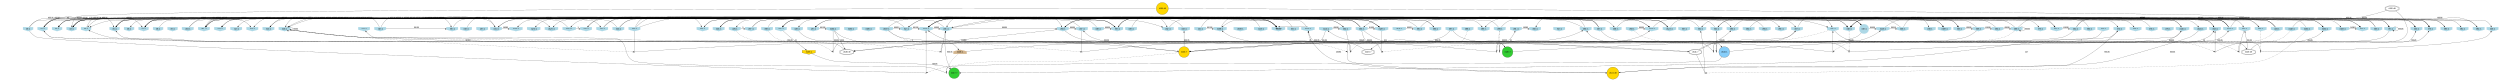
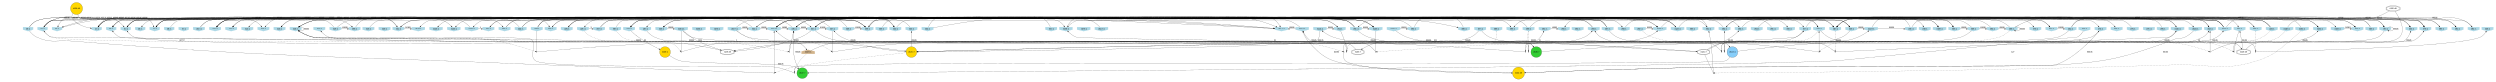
  digraph {
    fontname="Liberation Mono"
    node [fontname="Liberation Mono" shape=invhouse style=filled color=lightblue]
    edge [fontname="Liberation Mono"]
    rankInputs [shape=circle style=invisible color=""]
    n2 [label="#0:1"]
    n3 [label="#1:1"]
    n4 [label="#2:1"]
    n5 [label="#3:1"]
    n6 [label="#4:1"]
    n7 [label="#5:1"]
    n8 [label="#6:1"]
    n9 [label="#7:1"]
    n10 [label="#8:1"]
    n11 [label="#9:1"]
    n12 [label="#10:1"]
    n13 [label="#11:1"]
    n14 [label="#12:1"]
    n15 [label="#13:1"]
    n16 [label="#14:1"]
    n17 [label="#15:1"]
    n18 [label="#16:1"]
    n19 [label="#17:1"]
    n20 [label="#18:1"]
    n21 [label="#19:1"]
    n22 [label="#20:1"]
    n23 [label="#21:1"]
    n24 [label="#22:1"]
    n25 [label="#23:1"]
    n26 [label="#24:1"]
    n27 [label="#25:1"]
    n28 [label="#26:1"]
    n29 [label="#27:1"]
    n30 [label="#28:1"]
    n31 [label="#29:1"]
    n32 [label="#30:1"]
    n33 [label="#31:1"]
    n34 [label="#32:1"]
    n35 [label="#33:1"]
    n36 [label="#34:1"]
    n37 [label="#35:1"]
    n38 [label="#36:1"]
    n39 [label="#37:1"]
    n40 [label="#38:1"]
    n41 [label="#39:1"]
    n42 [label="#40:1"]
    n43 [label="#41:1"]
    n44 [label="#42:1"]
    n45 [label="#43:1"]
    n46 [label="#44:1"]
    n47 [label="#45:1"]
    n48 [label="#46:1"]
    n49 [label="#47:1"]
    n50 [label="#48:1"]
-   n51 [label="#49:1" shape=circle]
+   n51 [label="#49:1"]
    n52 [label="#50:1"]
    n53 [label="#51:1"]
    n54 [label="#52:1"]
    n55 [label="#53:1"]
    n56 [label="#54:1"]
    n57 [label="#55:1"]
    n58 [label="#56:1"]
    n59 [label="#57:1"]
    n60 [label="#58:1"]
    n61 [label="#59:1"]
    n62 [label="#60:1"]
    n63 [label="#61:1"]
    n64 [label="#62:1"]
    n65 [label="#63:1"]
    n66 [label="#64:1"]
    n67 [label="#65:1"]
    n68 [label="#66:1"]
    n69 [label="#67:1"]
    n70 [label="#68:1"]
    n71 [label="#69:1"]
    n72 [label="#70:1"]
    n73 [label="#71:1"]
    n74 [label="#72:1"]
    n75 [label="#73:1"]
    n76 [label="#74:1"]
    n77 [label="#75:1"]
    n78 [label="#76:1"]
    n79 [label="#77:1"]
    n80 [label="#78:1"]
    n81 [label="#79:1"]
    n82 [label="#80:1"]
    n83 [label="#81:1"]
    n84 [label="#82:1"]
    n85 [label="#83:1"]
    n86 [label="#84:1"]
    n87 [label="#85:1"]
    n88 [label="#86:1"]
    n89 [label="#87:1"]
    n90 [label="#88:1"]
    n91 [label="#89:1"]
    n92 [label="#90:1"]
    n93 [label="#91:1"]
    n94 [label="#92:1"]
    n95 [label="#93:1"]
    n96 [label="#94:1"]
    n97 [label="#95:1"]
    n98 [label="#96:1"]
    n99 [label="#97:1"]
    n100 [label="#98:1"]
    n101 [label="#99:1"]
    n102 [label="#100:1"]
    n103 [label="#101:1"]
    n104 [label="#102:1"]
    n105 [label="#103:1"]
    n106 [label="#104:1"]
    n107 [label="#105:1"]
    n108 [label="#106:1"]
    n109 [label="#107:1"]
    n110 [label="#108:1"]
    n111 [label="#109:1"]
    n112 [label="#110:1"]
    n113 [label="#111:1"]
    n114 [label="#112:1"]
    n115 [label="#113:1"]
    n116 [label="#114:1"]
    n117 [label="#115:1"]
    n118 [label="#116:1"]
    n119 [label="#117:1"]
    n120 [label="#118:1"]
    n121 [label="#119:1"]
    n122 [label="#120:1"]
    n123 [label="#121:1"]
    n124 [label="#122:1"]
    n125 [label="#123:1"]
    n126 [label="#124:1"]
    n127 [label="#125:1"]
    n128 [label="#126:1"]
    n129 [label="#127:1"]
    rankOutputs [shape=circle style=invisible color=""]
    n131 [color=tan label="#128:1" shape=house]
    153 [shape=point style="" color=""]
    152 [shape=point style="" color=""]
    n134 [label="#129:49" shape=doubleoctagon style="" color=""]
    148 [shape=point style="" color=""]
    159 [shape=point style="" color=""]
    155 [shape=point style="" color=""]
    158 [shape=point style="" color=""]
    156 [shape=point style="" color=""]
-   n140 [fillcolor=gold label="#139:1" color=""]
+   n140 [fillcolor=gold label="#139:1" shape=circle color=""]
    146 [shape=point style="" color=""]
    147 [shape=point style="" color=""]
    160 [shape=point style="" color=""]
    n144 [fillcolor=gold label="#135:7" shape=circle color=""]
    145 [shape=point style="" color=""]
    n146 [fillcolor=limegreen label="#136:7" shape=circle color=""]
    144 [shape=point style="" color=""]
    142 [shape=point style="" color=""]
    151 [shape=point style="" color=""]
    150 [shape=point style="" color=""]
    n151 [fillcolor=limegreen label="#137:7" shape=circle color=""]
    n152 [label="#138:49" shape=doubleoctagon style="" color=""]
    154 [shape=point style="" color=""]
    n154 [label="#131:7" shape=doubleoctagon style="" color=""]
    n155 [label="#140:7" shape=doubleoctagon style="" color=""]
    149 [shape=point style="" color=""]
    157 [shape=point style="" color=""]
    n158 [fillcolor=gold label="#134:49" shape=circle color=""]
    n159 [fillcolor=lightskyblue label="#133:1" shape=circle color=""]
    143 [shape=point style="" color=""]
    n161 [fillcolor=gold label="#130:49" shape=circle color=""]
    n162 [label="#132:49" shape=doubleoctagon style="" color=""]
    subgraph sub_1 {
      rank=same
      rankdir=TB
      rankInputs
      n2
      n3
      n4
      n5
      n6
      n7
      n8
      n9
      n10
      n11
      n12
      n13
      n14
      n15
      n16
      n17
      n18
      n19
      n20
      n21
      n22
      n23
      n24
      n25
      n26
      n27
      n28
      n29
      n30
      n31
      n32
      n33
      n34
      n35
      n36
      n37
      n38
      n39
      n40
      n41
      n42
      n43
      n44
      n45
      n46
      n47
      n48
      n49
      n50
      n51
      n52
      n53
      n54
      n55
      n56
      n57
      n58
      n59
      n60
      n61
      n62
      n63
      n64
      n65
      n66
      n67
      n68
      n69
      n70
      n71
      n72
      n73
      n74
      n75
      n76
      n77
      n78
      n79
      n80
      n81
      n82
      n83
      n84
      n85
      n86
      n87
      n88
      n89
      n90
      n91
      n92
      n93
      n94
      n95
      n96
      n97
      n98
      n99
      n100
      n101
      n102
      n103
      n104
      n105
      n106
      n107
      n108
      n109
      n110
      n111
      n112
      n113
      n114
      n115
      n116
      n117
      n118
      n119
      n120
      n121
      n122
      n123
      n124
      n125
      n126
      n127
      n128
      n129
    }
    subgraph sub_2 {
      rank=same
      rankdir=TB
      rankOutputs
      n131
    }
    rankInputs -> n2 [style=invis]
    rankInputs -> rankOutputs [color=invis]
    n2 -> n3 [style=invis]
    n2 -> n98 [label=65535]
    n2 -> n124 [label=65535]
    n2 -> 153 [dir=none]
    n3 -> n4 [style=invis]
    n3 -> n16 [label=63]
    n3 -> n44 [label=65535]
    n3 -> n83 [label=65535]
    n3 -> n118 [label=255]
    n3 -> 152 [style=dashed]
    n4 -> n5 [style=invis]
    n4 -> n72 [label=65535]
    n5 -> n6 [style=invis]
    n5 -> n7 [label=65535]
    n5 -> n60 [label=65535]
    n6 -> n7 [style=invis]
    n6 -> n101 [label=65535]
    n7 -> n8 [style=invis]
    n7 -> n9 [label=65535]
    n7 -> n88 [label=511]
    n8 -> n9 [style=invis]
    n9 -> n10 [style=invis]
    n9 -> n81 [label=65535]
    n10 -> n11 [style=invis]
    n10 -> n49 [label=65535]
    n11 -> n12 [style=invis]
    n12 -> n13 [style=invis]
    n12 -> n101 [label=65535]
    n12 -> n128 [label=65535]
    n13 -> n14 [style=invis]
    n13 -> n51 [label=7]
    n13 -> n105 [label=65535]
    n13 -> n113 [label=65535]
    n14 -> n15 [style=invis]
    n15 -> n16 [style=invis]
    n16 -> n17 [style=invis]
    n17 -> n18 [style=invis]
    n18 -> n18 [label=65535]
    n18 -> n19 [style=invis]
    n18 -> n134 [label=65535]
    n18 -> 148 [style=dashed]
    n18 -> 159 [style=dashed]
    n19 -> n20 [style=invis]
    n20 -> n17 [label=65535]
    n20 -> n21 [style=invis]
    n20 -> n52 [label=1]
    n20 -> n98 [label=65535]
    n21 -> n22 [style=invis]
    n21 -> n81 [label=65535]
    n22 -> n23 [style=invis]
    n23 -> n24 [style=invis]
    n23 -> 159 [dir=none]
    n24 -> n3 [label=65535]
    n24 -> n25 [style=invis]
    n24 -> 155 [style=dashed]
    n25 -> n26 [style=invis]
    n25 -> n58 [label=65535]
    n25 -> n64 [label=1023]
    n25 -> n116 [label=65535]
    n25 -> 158 [style=dashed]
    n26 -> n27 [style=invis]
    n26 -> n91 [label=65535]
    n27 -> n28 [style=invis]
    n27 -> n85 [label=65535]
    n27 -> n113 [label=65535]
    n28 -> n29 [style=invis]
    n28 -> n99 [label=3]
    n28 -> 156 [style=dashed]
    n29 -> n30 [style=invis]
    n29 -> n73 [label=65535]
    n29 -> n140 [label=63]
    n30 -> n31 [style=invis]
    n30 -> n131 [label=65535]
    n31 -> n32 [style=invis]
    n31 -> n106 [label=65535]
    n32 -> n27 [label=65535]
    n32 -> n33 [style=invis]
    n32 -> n128 [label=65535]
    n33 -> n13 [label=65535]
    n33 -> n34 [style=invis]
    n33 -> n125 [label=65535]
    n33 -> n126 [label=16383]
    n34 -> n35 [style=invis]
    n34 -> n51 [label=65535]
    n35 -> n28 [label=65535]
    n35 -> n36 [style=invis]
    n36 -> n37 [style=invis]
    n36 -> n102 [label=65535]
    n36 -> n110 [label=65535]
    n37 -> n16 [label=65535]
    n37 -> n38 [style=invis]
    n37 -> n80 [label=65535]
    n37 -> n85 [label=65535]
    n38 -> n39 [style=invis]
    n38 -> n50 [label=65535]
    n38 -> n117 [label=65535]
    n39 -> n7 [label=65535]
    n39 -> n40 [style=invis]
    n39 -> 146 [dir=none]
    n40 -> n5 [label=65535]
    n40 -> n41 [style=invis]
    n40 -> n101 [label=65535]
    n41 -> n42 [style=invis]
    n41 -> n122 [label=65535]
    n42 -> n43 [style=invis]
    n43 -> n44 [style=invis]
-   n43 -> n48 [label=65535]
+   n43 -> n83 [label=65535]
    n44 -> n26 [label=63]
    n44 -> n45 [style=invis]
    n44 -> n69 [label=65535]
    n45 -> n18 [label=65535]
    n45 -> n34 [label=65535]
    n45 -> n46 [style=invis]
    n45 -> n47 [label=65535]
    n46 -> n47 [style=invis]
    n46 -> n50 [label=65535]
    n46 -> n80 [label=31]
    n46 -> n102 [label=65535]
    n46 -> 148 [dir=none]
    n47 -> n48 [style=invis]
    n48 -> n49 [style=invis]
    n49 -> n50 [style=invis]
    n49 -> 155 [dir=none]
    n49 -> 147 [style=dashed]
    n50 -> n51 [style=invis]
    n50 -> 160 [style=dashed]
    n51 -> n31 [label=1]
    n51 -> n52 [style=invis]
    n51 -> n121 [label=65535]
    n51 -> n144 [label=65535]
    n52 -> n53 [style=invis]
    n52 -> n70 [label=65535]
    n53 -> n54 [style=invis]
    n53 -> n55 [label=65535]
    n53 -> n55 [label=65535]
    n53 -> 156 [dir=none]
    n54 -> n33 [label=65535]
    n54 -> n55 [style=invis]
    n54 -> n68 [label=65535]
    n54 -> n116 [label=65535]
    n55 -> n56 [style=invis]
    n56 -> n37 [label=1023]
    n56 -> n57 [style=invis]
    n56 -> 145 [dir=none]
    n57 -> n8 [label=65535]
    n57 -> n18 [label=65535]
    n57 -> n58 [style=invis]
    n57 -> n85 [label=65535]
    n57 -> n122 [label=65535]
    n57 -> n146 [label=65535]
    n58 -> n59 [style=invis]
    n59 -> n9 [label=65535]
    n59 -> n15 [label=65535]
    n59 -> n60 [style=invis]
    n59 -> n101 [label=65535]
    n59 -> 144 [dir=none]
    n60 -> n61 [style=invis]
    n60 -> n76 [label=65535]
    n61 -> n62 [style=invis]
    n61 -> n124 [label=65535]
    n61 -> 142 [style=dashed]
    n62 -> n63 [style=invis]
    n63 -> n64 [style=invis]
    n63 -> n91 [label=3]
    n64 -> n65 [style=invis]
    n64 -> n84 [label=65535]
    n64 -> n85 [label=65535]
    n65 -> n66 [style=invis]
    n65 -> n82 [label=65535]
    n66 -> n49 [label=2047]
    n66 -> n67 [style=invis]
    n67 -> n13 [label=65535]
    n67 -> n68 [style=invis]
    n68 -> n69 [style=invis]
    n69 -> n70 [style=invis]
    n69 -> n79 [label=65535]
    n69 -> 147 [dir=none]
    n70 -> n14 [label=65535]
    n70 -> n71 [style=invis]
    n70 -> n96 [label=65535]
    n70 -> 151 [dir=none]
    n71 -> n23 [label=65535]
    n71 -> n37 [label=65535]
    n71 -> n71 [label=65535]
    n71 -> n72 [style=invis]
    n71 -> 150 [style=dashed]
    n72 -> n73 [style=invis]
    n73 -> n53 [label=65535]
    n73 -> n74 [style=invis]
    n74 -> n75 [style=invis]
    n74 -> n151 [label=127]
    n75 -> n76 [style=invis]
    n75 -> n152 [label=7]
    n76 -> n77 [style=invis]
    n77 -> n6 [label=31]
    n77 -> n78 [style=invis]
    n78 -> n79 [style=invis]
    n79 -> n80 [style=invis]
    n80 -> n80 [label=65535]
    n80 -> n81 [style=invis]
    n80 -> 160 [dir=none]
    n81 -> n6 [label=3]
    n81 -> n82 [style=invis]
    n82 -> n26 [label=65535]
    n82 -> n83 [style=invis]
    n83 -> n84 [style=invis]
    n84 -> n7 [label=65535]
    n84 -> n85 [style=invis]
    n85 -> n39 [label=65535]
    n85 -> n86 [style=invis]
    n85 -> n113 [label=65535]
    n85 -> n152 [label=16383]
    n85 -> 154 [dir=none]
    n86 -> n30 [label=65535]
    n86 -> n87 [style=invis]
    n87 -> n88 [style=invis]
    n87 -> n124 [label=65535]
    n87 -> n129 [label=65535]
    n88 -> n43 [label=65535]
    n88 -> n89 [style=invis]
    n89 -> n90 [style=invis]
    n89 -> n154 [label=65535]
    n89 -> n155 [label=65535]
    n90 -> n91 [style=invis]
    n90 -> 145 [style=dashed]
    n91 -> n92 [style=invis]
    n92 -> n4 [label=65535]
    n92 -> n93 [style=invis]
    n92 -> n104 [label=65535]
    n92 -> 151 [style=dashed]
    n92 -> 154 [style=dashed]
    n93 -> n58 [label=16383]
    n93 -> n94 [style=invis]
    n94 -> n95 [style=invis]
    n95 -> n29 [label=65535]
    n95 -> n57 [label=65535]
    n95 -> n96 [style=invis]
    n96 -> n5 [label=65535]
    n96 -> n71 [label=65535]
    n96 -> n97 [style=invis]
    n97 -> n50 [label=65535]
    n97 -> n98 [style=invis]
    n98 -> n33 [label=65535]
    n98 -> n99 [style=invis]
    n99 -> n50 [label=63]
    n99 -> n65 [label=65535]
    n99 -> n100 [style=invis]
    n100 -> n79 [label=65535]
    n100 -> n101 [style=invis]
    n100 -> 149 [style=dashed]
    n101 -> n4 [label=65535]
    n101 -> n34 [label=65535]
    n101 -> n56 [label=511]
    n101 -> n102 [style=invis]
    n102 -> n103 [style=invis]
    n103 -> n9 [label=65535]
    n103 -> n104 [style=invis]
    n103 -> 157 [style=dashed]
    n104 -> n105 [style=invis]
    n105 -> n79 [label=16383]
    n105 -> n106 [style=invis]
    n106 -> n107 [style=invis]
    n106 -> n144 [label=1]
    n106 -> n152 [label=1023]
    n106 -> 149 [dir=none]
    n107 -> n108 [style=invis]
    n108 -> n109 [style=invis]
    n109 -> n54 [label=65535]
    n109 -> n104 [label=65535]
    n109 -> n110 [style=invis]
    n109 -> 158 [dir=none]
    n109 -> 146 [style=dashed]
    n110 -> n111 [style=invis]
    n110 -> n113 [label=65535]
    n111 -> n112 [style=invis]
    n112 -> n31 [label=65535]
    n112 -> n113 [style=invis]
    n113 -> n114 [style=invis]
    n113 -> n126 [label=65535]
    n114 -> n17 [label=65535]
    n114 -> n113 [label=65535]
    n114 -> n115 [style=invis]
    n115 -> n56 [label=65535]
    n115 -> n116 [style=invis]
    n115 -> n144 [label=65535]
    n116 -> n37 [label=16383]
    n116 -> n75 [label=511]
    n116 -> n117 [style=invis]
    n116 -> n122 [label=65535]
    n117 -> n14 [label=3]
    n117 -> n118 [style=invis]
    n117 -> 152 [dir=none]
    n118 -> n119 [style=invis]
    n118 -> n158 [label=65535]
    n119 -> n9 [label=65535]
    n119 -> n18 [label=65535]
    n119 -> n24 [label=65535]
    n119 -> n50 [label=65535]
    n119 -> n54 [label=65535]
    n119 -> n120 [style=invis]
    n120 -> n47 [label=65535]
    n120 -> n121 [style=invis]
    n120 -> 144 [style=dashed]
    n121 -> n38 [label=65535]
    n121 -> n42 [label=65535]
    n121 -> n122 [style=invis]
    n122 -> n123 [style=invis]
    n122 -> n127 [label=65535]
    n122 -> 150 [dir=none]
    n123 -> n87 [label=65535]
    n123 -> n124 [style=invis]
-   n57 -> n159 [label=511]
+   n123 -> n159 [label=511]
    n124 -> n73 [label=65535]
    n124 -> n125 [style=invis]
    n125 -> n29 [label=65535]
    n125 -> n52 [label=127]
    n125 -> n116 [label=1]
    n125 -> n126 [style=invis]
    n126 -> n127 [style=invis]
    n127 -> n128 [style=invis]
    n128 -> n129 [style=invis]
    n129 -> n5 [label=65535]
    n129 -> n43 [label=1]
    rankOutputs -> n131 [style=invis]
    n131 -> n93 [label=31]
    n131 -> 143 [style=dashed]
    153 -> n116
    152 -> n158
    n134 -> n23 [label=65535]
    n134 -> n47 [label=65535]
    148 -> n121
    159 -> n81
    155 -> n48
    158 -> n64
    156 -> n37
    n140 -> n151 [label=65535]
    146 -> n69
    147 -> n6
    160 -> n95
    n144 -> n35 [label=65535]
    n144 -> n39 [label=65535]
    n144 -> n104 [label=65535]
    n144 -> 153 [style=dashed]
    145 -> n116
    n146 -> n115 [label=65535]
    n146 -> n117 [label=65535]
    144 -> n49
    142 -> n55
    151 -> n3
    150 -> n18
    n151 -> n37 [label=65535]
    n152 -> n7 [label=32767]
    154 -> n124
    n154 -> n65 [label=65535]
    n154 -> n114 [label=65535]
    n154 -> n119 [label=65535]
    n154 -> 157 [dir=none]
    n155 -> n110 [label=31]
    149 -> n95
    157 -> n63
    n158 -> n75 [label=65535]
    n158 -> n114 [label=16383]
    n159 -> n55 [label=15]
    n159 -> 143 [dir=none]
    143 -> n19
    n161 -> n5 [label=65535]
    n161 -> n63 [label=65535]
    n162 -> n110 [label=65535]
    n162 -> 142 [dir=none]
  }
